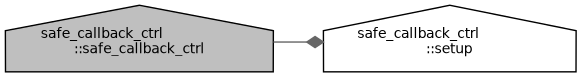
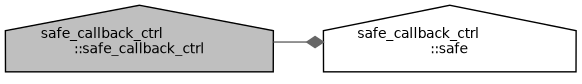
  digraph {
    rankdir=LR
    node [color=black fontname=Helvetica fontsize=10 shape=house style=filled]
    n1 [fillcolor=grey75 fontcolor=black height=0.2 label="safe_callback_ctrl\l::safe_callback_ctrl" width=0.4]
-   n2 [fillcolor=white height=0.2 label="safe_callback_ctrl\l::setup" width=0.4]
+   n2 [fillcolor=white height=0.2 label="safe_callback_ctrl\l::safe" width=0.4]
    n1 -> n2 [color=gray40 fontname=Helvetica fontsize=10 labelfontname=Helvetica labelfontsize=10 style=solid arrowhead=diamond]
  }
